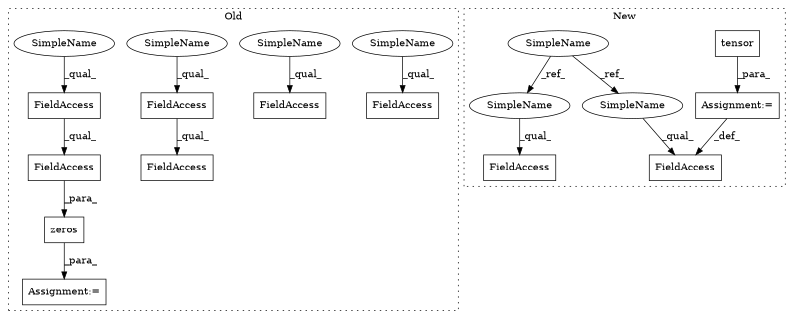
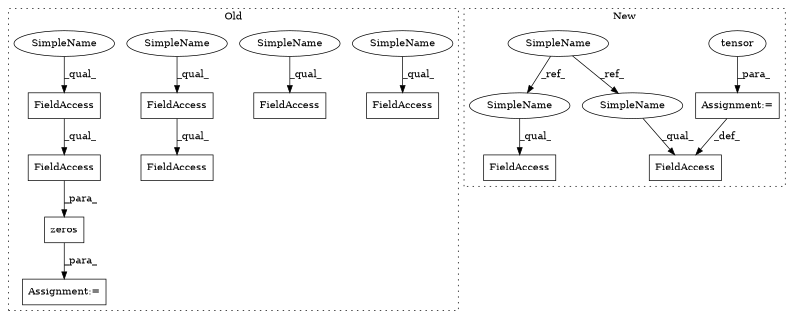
  digraph {
    node [a=22 l=4 s=12363 shape=box]
    n1 [a=32 l="6,1" label=zeros s="12357,12376"]
    n2 [a=7 l=1 label="Assignment:=" s=12350]
    n3 [l=13 label=FieldAccess]
    n4 [l=11 label=FieldAccess]
    n5 [l=11 label=FieldAccess s=12471]
    n6 [l=13 label=FieldAccess s=12471]
    n7 [l=11 label=FieldAccess s=12305]
    n8 [l=12 label=FieldAccess s=12383]
    n9 [a=42 label=SimpleName s=12383 shape=ellipse]
    n10 [a=42 label=SimpleName s=12305 shape=ellipse]
    n11 [a=42 label=SimpleName s=12471 shape=ellipse]
    n12 [a=42 label=SimpleName shape=ellipse]
-   n13 [a=32 l="7,1" label=tensor s="12856,12890"]
+   n13 [a=32 l="7,1" label=tensor s="12856,12890" shape=ellipse]
    n14 [a=7 l=1 label="Assignment:=" s=12849]
    n15 [l=13 label=FieldAccess s=12836]
    n16 [a=42 label=SimpleName s=12301 shape=ellipse]
    n17 [l=12 label=FieldAccess s=12777]
    n18 [a=42 label=SimpleName s=12836 shape=ellipse]
    n19 [a=42 label=SimpleName s=12777 shape=ellipse]
    subgraph cluster_1 {
      label=Old
      style=dotted
      n1
      n2
      n3
      n4
      n5
      n6
      n7
      n8
      n9
      n10
      n11
      n12
    }
    subgraph cluster_2 {
      label=New
      style=dotted
      n13
      n14
      n15
      n16
      n17
      n18
      n19
    }
    n1 -> n2 [label=_para_]
    n3 -> n1 [label=_para_]
    n4 -> n3 [label=_qual_]
    n5 -> n6 [label=_qual_]
    n9 -> n8 [label=_qual_]
    n10 -> n7 [label=_qual_]
    n11 -> n5 [label=_qual_]
    n12 -> n4 [label=_qual_]
    n13 -> n14 [label=_para_]
    n14 -> n15 [label=_def_]
    n16 -> n18 [label=_ref_]
    n16 -> n19 [label=_ref_]
    n18 -> n15 [label=_qual_]
    n19 -> n17 [label=_qual_]
  }
